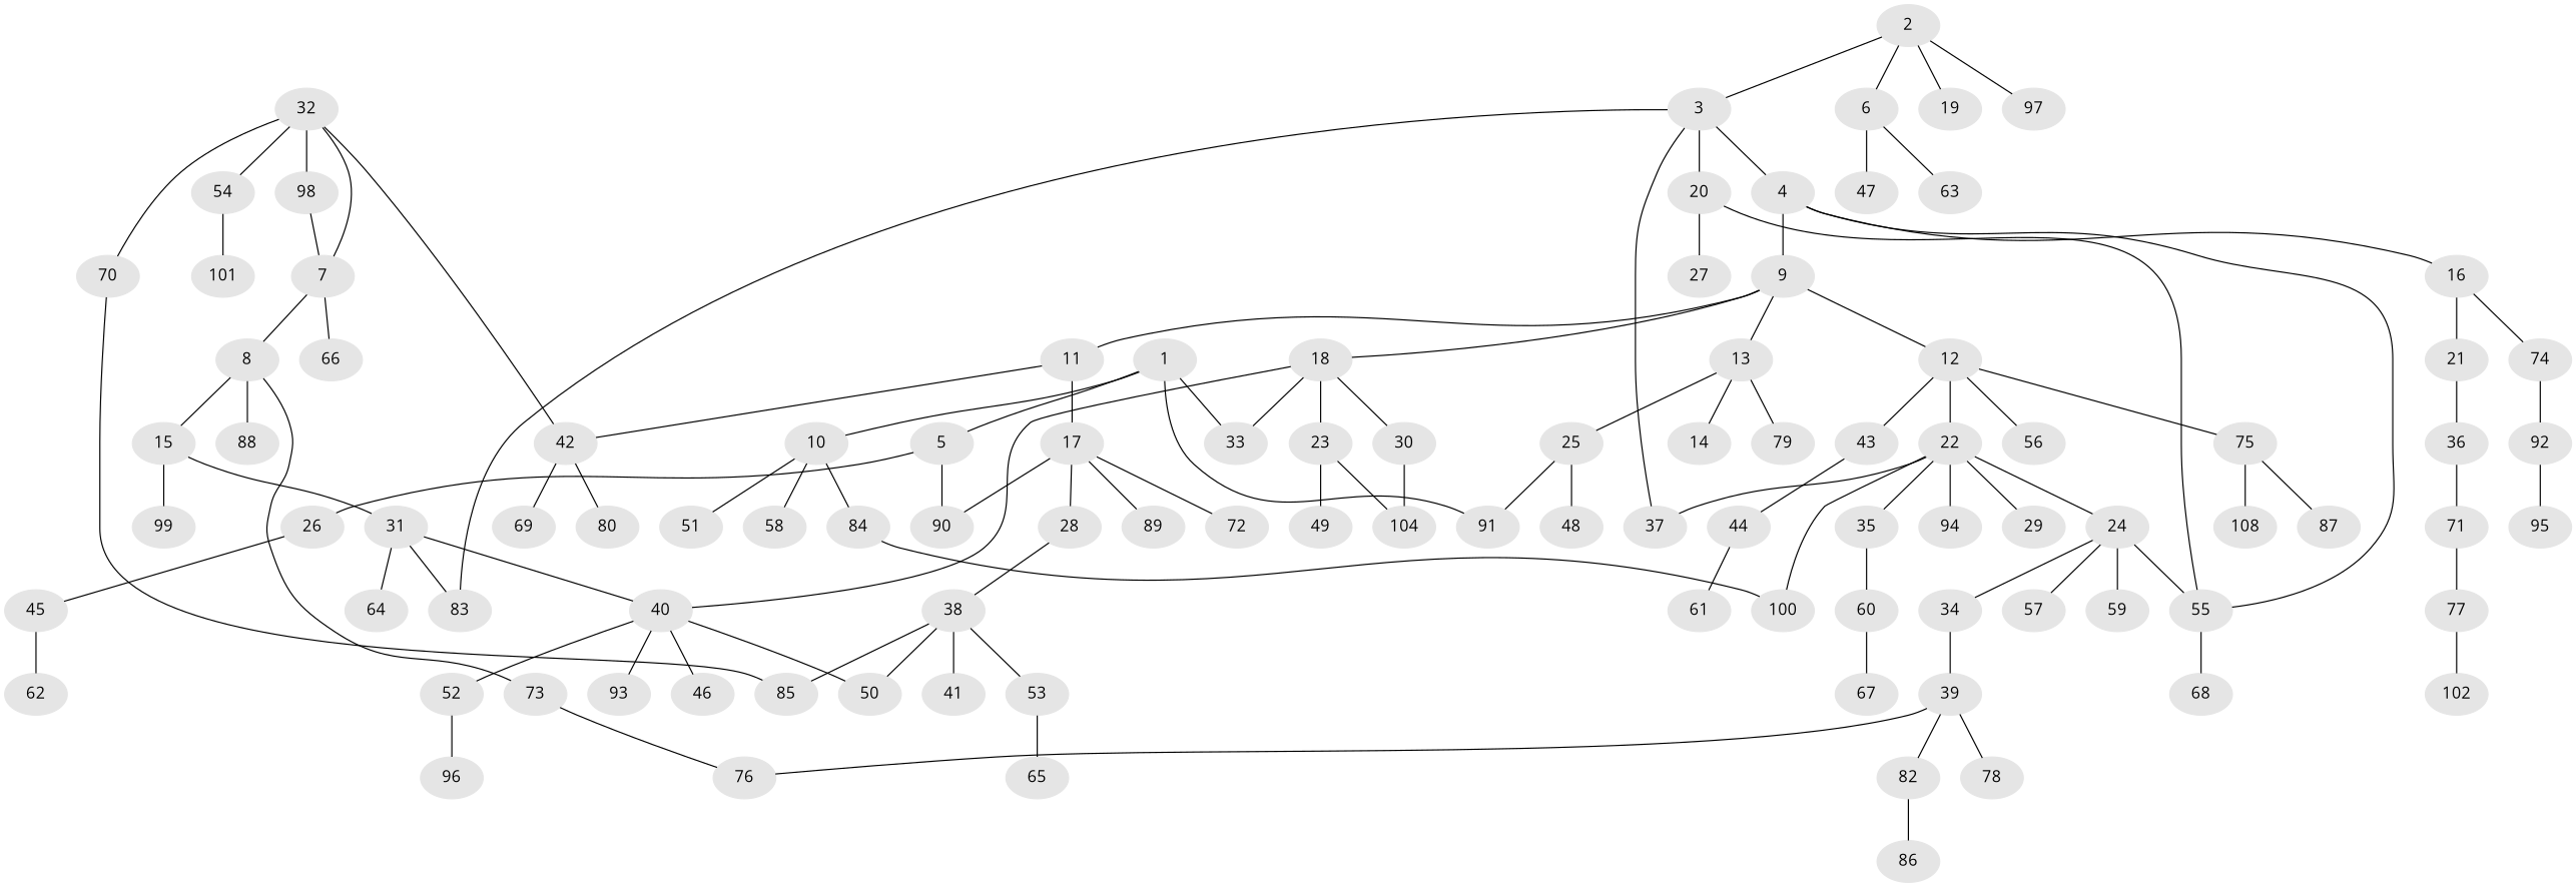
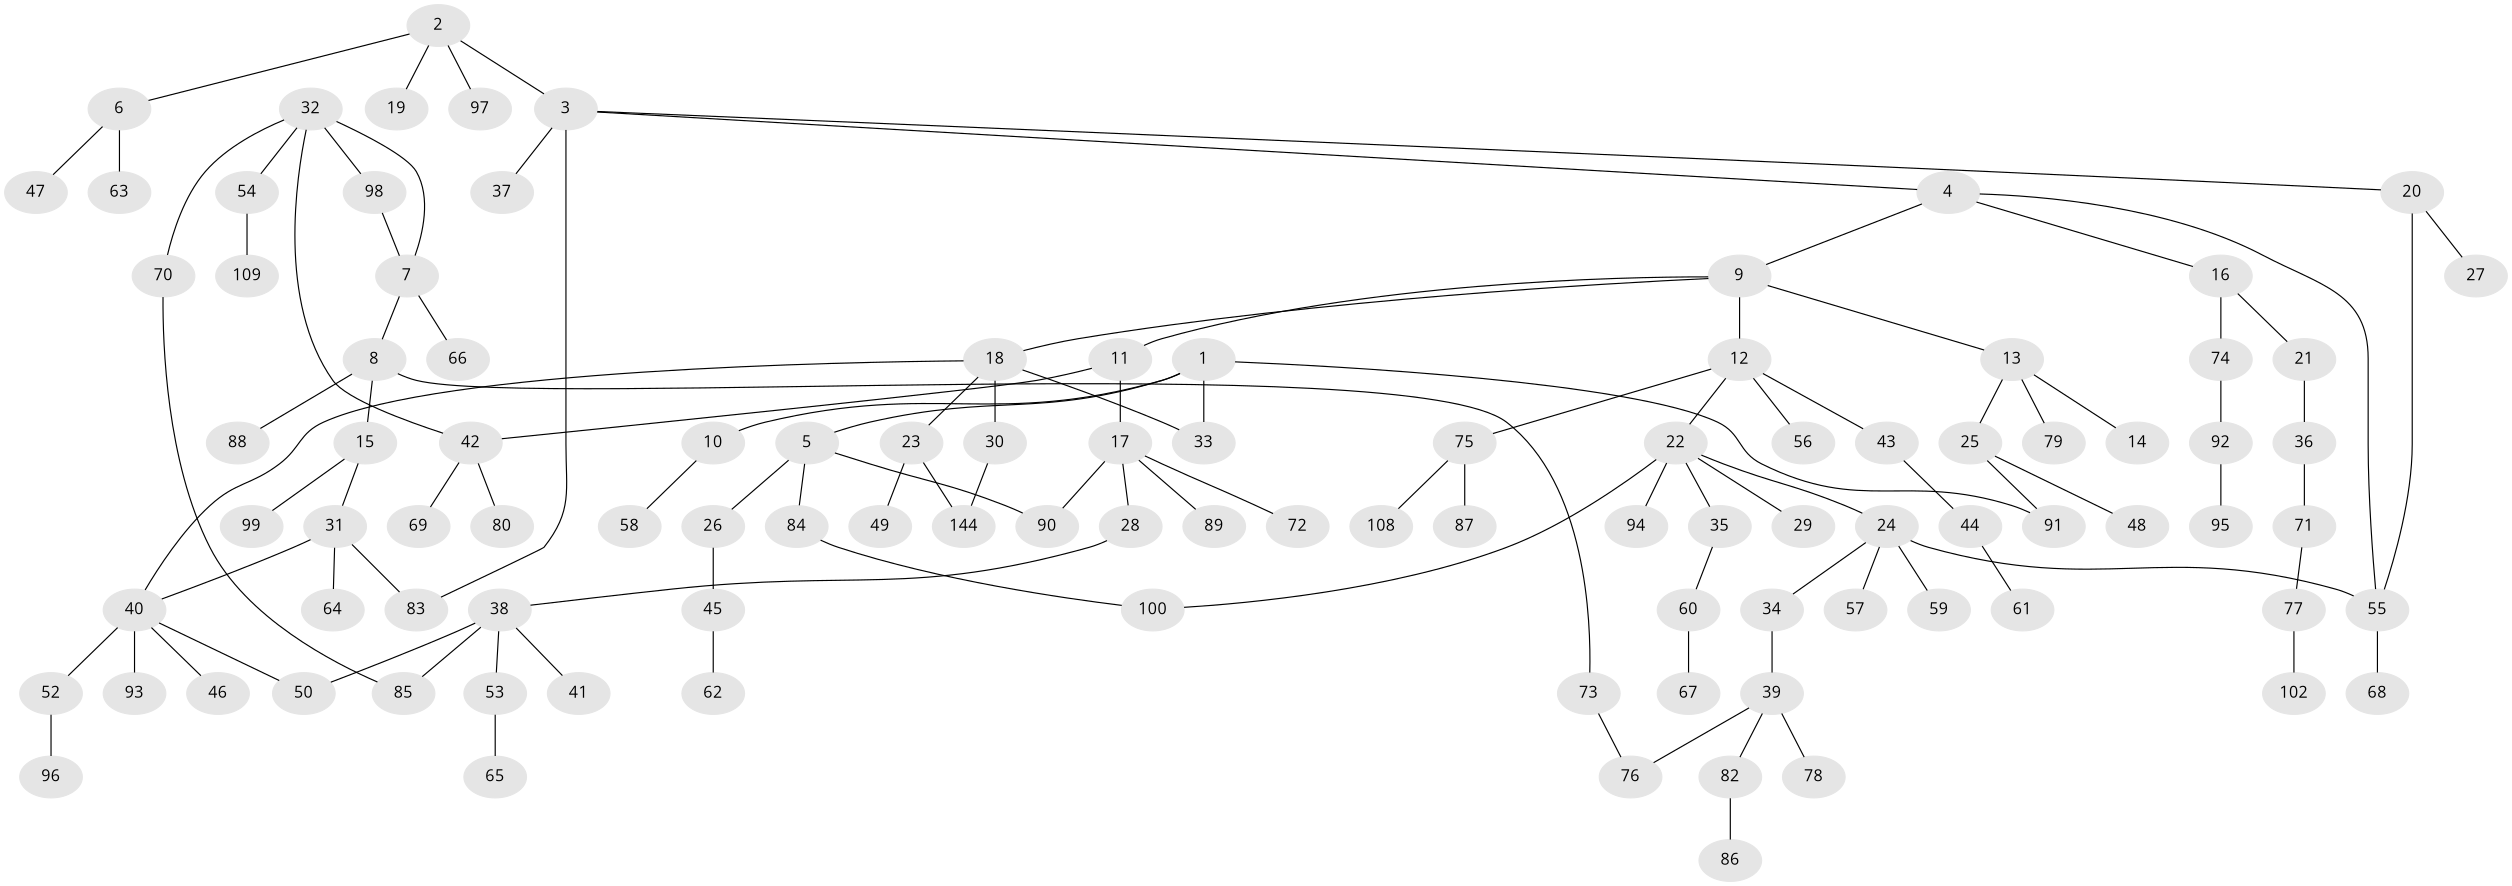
  graph {
    fontname="Open Sans"
    node [color=gray90 fontname="Open Sans" style=filled]
    edge [fontname="Open Sans"]
    1
    5
    10
    33
    91
    2
    3
    6
    19
    97
    26
    90
-   51
    58
    84
    4
    20
    37
    83
    47
    63
    9
    16
    55
    27
    7
    8
    32
    66
    11
    12
    13
    18
    21
    74
    68
    45
    15
    73
    88
    42
    54
    70
    98
    31
    99
    76
    17
    22
    43
    56
    75
    14
    25
    79
    23
    30
    40
    100
    28
    72
    89
    69
    80
    24
    29
    35
    94
    44
    87
    n71 [label=108]
    48
    64
    36
    92
    38
    49
-   104
+   104 [label=144]
    50
    46
    52
    93
    71
    34
    57
    59
    60
    39
    62
    41
    53
    85
-   101
+   101 [label=109]
    78
    82
    67
    77
    65
    86
    96
    61
    102
    95
    1 -- 5
    1 -- 10
    1 -- 33
    1 -- 91
    5 -- 26
    5 -- 90
-   10 -- 51
    10 -- 58
-   10 -- 84
+   5 -- 84
    2 -- 3
    2 -- 6
    2 -- 19
    2 -- 97
    3 -- 4
    3 -- 20
    3 -- 37
    3 -- 83
    6 -- 47
    6 -- 63
    26 -- 45
    84 -- 100
    4 -- 9
    4 -- 16
    4 -- 55
    20 -- 55
    20 -- 27
    9 -- 11
    9 -- 12
    9 -- 13
    9 -- 18
    16 -- 21
    16 -- 74
    55 -- 68
    7 -- 8
    7 -- 32
    7 -- 66
    8 -- 15
    8 -- 73
    8 -- 88
    32 -- 42
    32 -- 54
    32 -- 70
    32 -- 98
    11 -- 42
    11 -- 17
    12 -- 22
    12 -- 43
    12 -- 56
    12 -- 75
    13 -- 14
    13 -- 25
    13 -- 79
    18 -- 33
    18 -- 23
    18 -- 30
    18 -- 40
    21 -- 36
    74 -- 92
    45 -- 62
    15 -- 31
    15 -- 99
    73 -- 76
    42 -- 69
    42 -- 80
    54 -- 101
    70 -- 85
    98 -- 7
    31 -- 83
    31 -- 40
    31 -- 64
    17 -- 90
    17 -- 28
    17 -- 72
    17 -- 89
-   22 -- 37
    22 -- 100
    22 -- 24
    22 -- 29
    22 -- 35
    22 -- 94
    43 -- 44
    75 -- 87
    75 -- n71
    25 -- 91
    25 -- 48
    23 -- 49
    23 -- 104
    30 -- 104
    40 -- 50
    40 -- 46
    40 -- 52
    40 -- 93
    28 -- 38
    24 -- 55
    24 -- 34
    24 -- 57
    24 -- 59
    35 -- 60
    44 -- 61
    36 -- 71
    92 -- 95
    38 -- 50
    38 -- 41
    38 -- 53
    38 -- 85
    52 -- 96
    71 -- 77
    34 -- 39
    60 -- 67
    39 -- 76
    39 -- 78
    39 -- 82
    53 -- 65
    82 -- 86
    77 -- 102
  }
